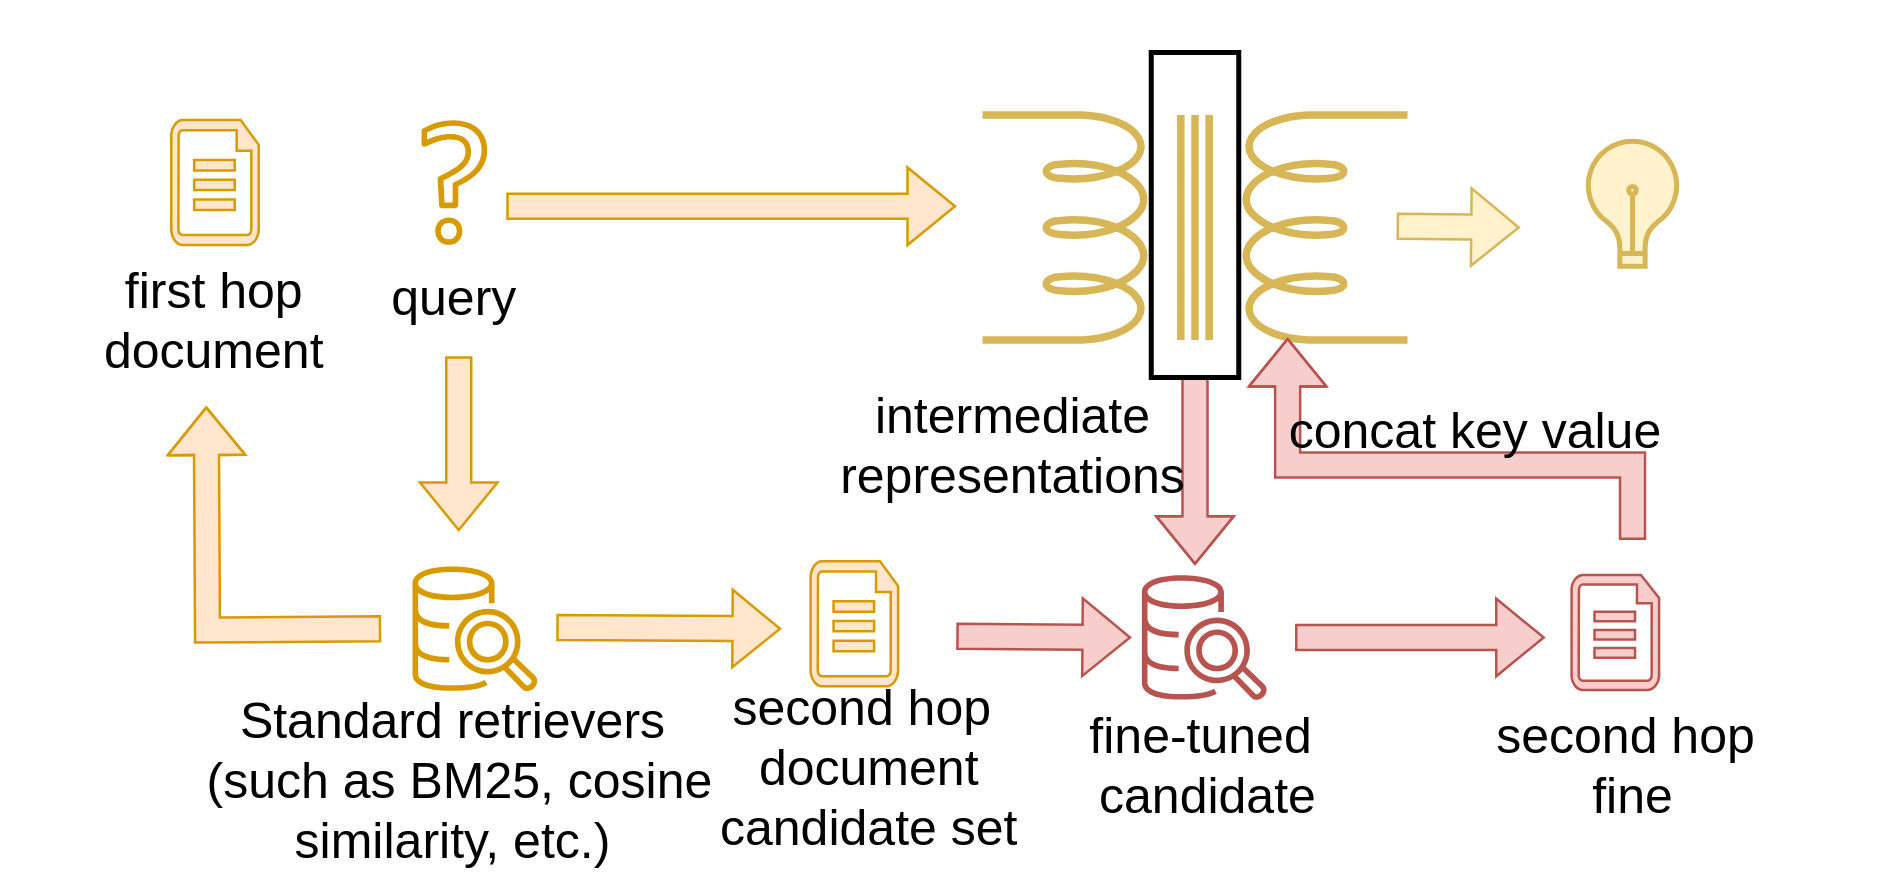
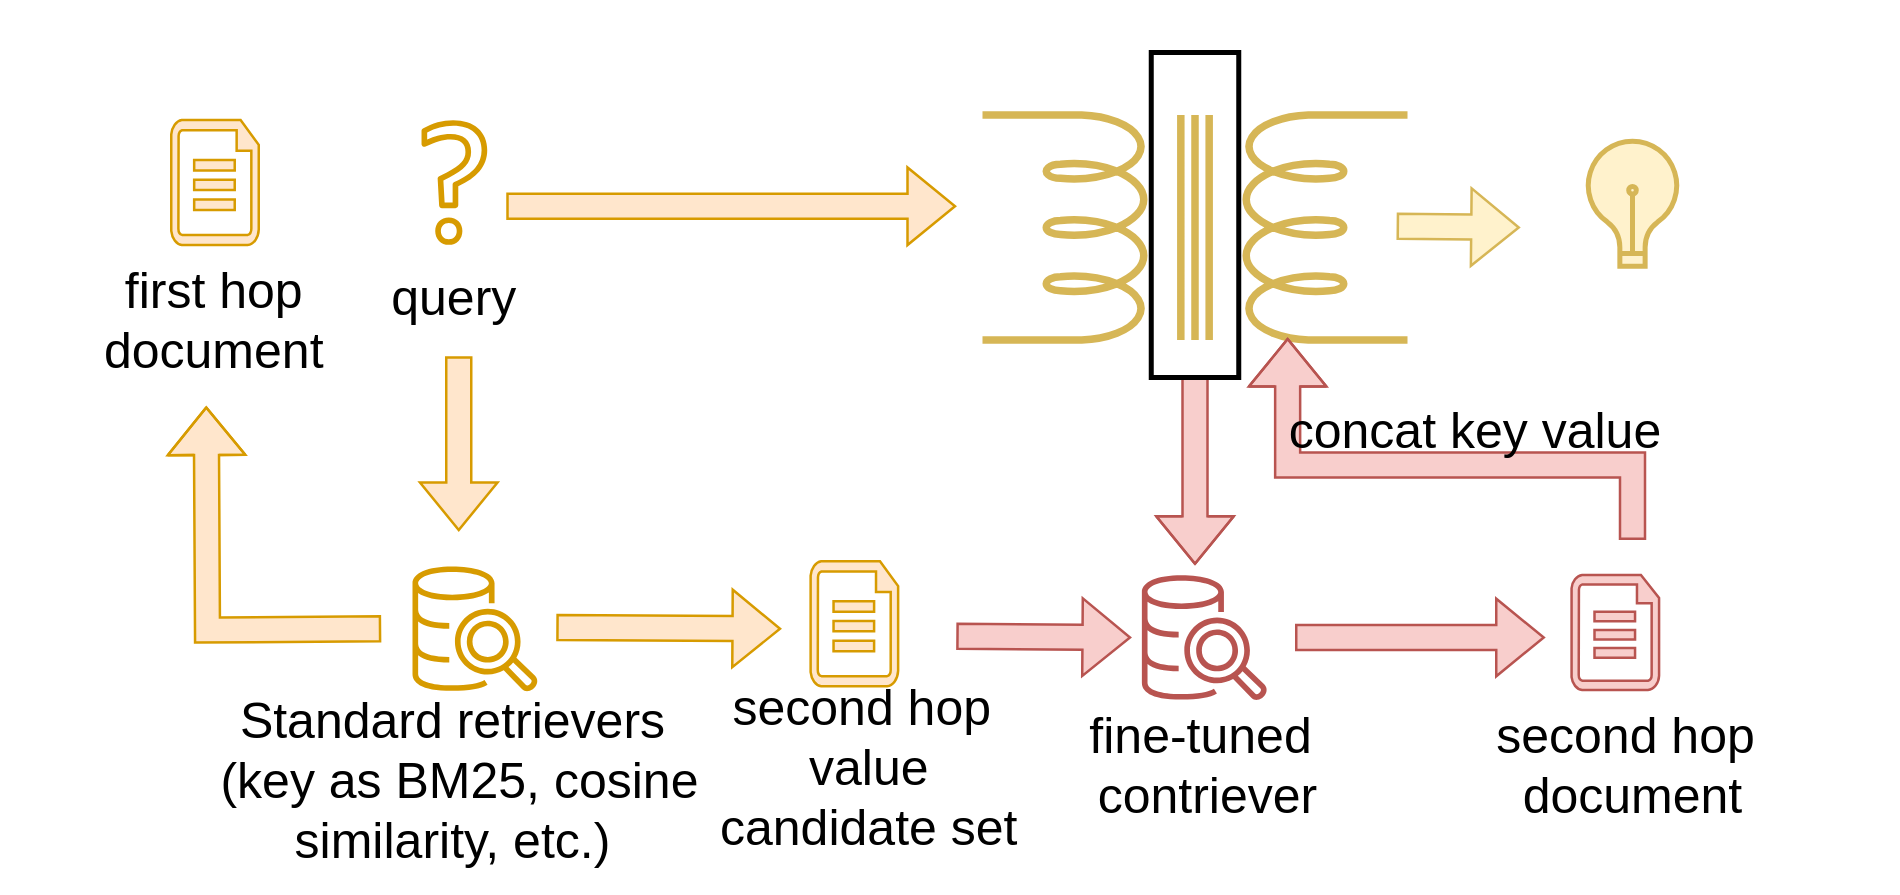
  <mxCell id="0" />
  <mxCell id="1" parent="0" />
  <mxCell id="2" style="edgeStyle=orthogonalEdgeStyle;rounded=0;orthogonalLoop=1;jettySize=auto;html=1;exitX=0.5;exitY=1;exitDx=0;exitDy=0;shape=flexArrow;fillColor=#f8cecc;strokeColor=#b85450;" parent="1" source="11" edge="1"><mxGeometry relative="1" as="geometry"><mxPoint x="477.5" y="225.5" as="targetPoint" /></mxGeometry></mxCell>
  <mxCell id="3" value="" style="pointerEvents=1;verticalLabelPosition=bottom;shadow=0;dashed=0;align=center;html=1;verticalAlign=top;shape=mxgraph.electrical.inductors.transformer_2;strokeWidth=3;direction=south;fillColor=#fff2cc;strokeColor=#d6b656;" parent="1" vertex="1"><mxGeometry x="392.5" y="45.5" width="170" height="90" as="geometry" /></mxCell>
- <mxCell id="4" value="Standard retrievers&lt;div&gt;&amp;nbsp;(such as BM25, cosine similarity, etc.)&lt;/div&gt;" style="text;html=1;align=center;verticalAlign=middle;whiteSpace=wrap;rounded=0;fontSize=20;" parent="1" vertex="1"><mxGeometry x="46.25" y="286" width="270" height="50" as="geometry" /></mxCell>
+ <mxCell id="4" value="Standard retrievers&lt;div&gt;&amp;nbsp;(key as BM25, cosine similarity, etc.)&lt;/div&gt;" style="text;html=1;align=center;verticalAlign=middle;whiteSpace=wrap;rounded=0;fontSize=20;" parent="1" vertex="1"><mxGeometry x="46.25" y="286" width="270" height="50" as="geometry" /></mxCell>
  <mxCell id="5" value="" style="verticalLabelPosition=bottom;html=1;verticalAlign=top;align=center;strokeColor=#b85450;fillColor=#f8cecc;shape=mxgraph.azure.file;pointerEvents=1;" parent="1" vertex="1"><mxGeometry x="628.13" y="229.5" width="35" height="46" as="geometry" /></mxCell>
- <mxCell id="6" value="second hop&amp;nbsp;&lt;div&gt;fine&lt;/div&gt;" style="text;html=1;align=center;verticalAlign=middle;whiteSpace=wrap;rounded=0;strokeWidth=1;fontSize=20;" parent="1" vertex="1"><mxGeometry x="567.5" y="289.5" width="170" height="30" as="geometry" /></mxCell>
- <mxCell id="7" value="fine-tuned&amp;nbsp;&lt;div&gt;candidate&lt;/div&gt;" style="text;html=1;align=center;verticalAlign=middle;whiteSpace=wrap;rounded=0;fontSize=20;" parent="1" vertex="1"><mxGeometry x="397.5" y="289.5" width="170" height="30" as="geometry" /></mxCell>
+ <mxCell id="6" value="second hop&amp;nbsp;&lt;div&gt;document&lt;/div&gt;" style="text;html=1;align=center;verticalAlign=middle;whiteSpace=wrap;rounded=0;strokeWidth=1;fontSize=20;" parent="1" vertex="1"><mxGeometry x="567.5" y="289.5" width="170" height="30" as="geometry" /></mxCell>
+ <mxCell id="7" value="fine-tuned&amp;nbsp;&lt;div&gt;contriever&lt;/div&gt;" style="text;html=1;align=center;verticalAlign=middle;whiteSpace=wrap;rounded=0;fontSize=20;" parent="1" vertex="1"><mxGeometry x="397.5" y="289.5" width="170" height="30" as="geometry" /></mxCell>
  <mxCell id="8" value="" style="verticalLabelPosition=bottom;html=1;verticalAlign=top;align=center;strokeColor=#d79b00;fillColor=#ffe6cc;shape=mxgraph.azure.file;pointerEvents=1;" parent="1" vertex="1"><mxGeometry x="68" y="47.5" width="35" height="50" as="geometry" /></mxCell>
  <mxCell id="9" value="first hop&lt;div&gt;document&lt;/div&gt;" style="text;html=1;align=center;verticalAlign=middle;whiteSpace=wrap;rounded=0;strokeWidth=1;fontSize=20;" parent="1" vertex="1"><mxGeometry x="20" y="112" width="131" height="30" as="geometry" /></mxCell>
- <mxCell id="10" value="intermediate representations" style="text;html=1;align=center;verticalAlign=middle;whiteSpace=wrap;rounded=0;fontSize=20;" parent="1" vertex="1"><mxGeometry x="315" y="162" width="180" height="30" as="geometry" /></mxCell>
  <mxCell id="11" value="" style="rounded=0;whiteSpace=wrap;html=1;fillColor=none;strokeWidth=2;" parent="1" vertex="1"><mxGeometry x="460" y="20.5" width="35" height="130" as="geometry" /></mxCell>
  <mxCell id="12" style="edgeStyle=orthogonalEdgeStyle;rounded=0;orthogonalLoop=1;jettySize=auto;html=1;shape=flexArrow;fillColor=#ffe6cc;strokeColor=#d79b00;" edge="1" parent="1"><mxGeometry relative="1" as="geometry"><mxPoint x="82" y="162" as="targetPoint" /><mxPoint x="152" y="251" as="sourcePoint" /></mxGeometry></mxCell>
  <mxCell id="13" value="" style="sketch=0;outlineConnect=0;fillColor=#D79B00;strokeColor=#d79b00;dashed=0;verticalLabelPosition=bottom;verticalAlign=top;align=center;html=1;fontSize=12;fontStyle=0;aspect=fixed;pointerEvents=1;shape=mxgraph.aws4.redshift_query_editor_v20_light;" parent="1" vertex="1"><mxGeometry x="164.5" y="226" width="50" height="50" as="geometry" /></mxCell>
  <mxCell id="14" value="" style="sketch=0;outlineConnect=0;fillColor=#D79B00;strokeColor=#D79B00;dashed=0;verticalLabelPosition=bottom;verticalAlign=top;align=center;html=1;fontSize=12;fontStyle=0;aspect=fixed;pointerEvents=1;shape=mxgraph.aws4.question;" parent="1" vertex="1"><mxGeometry x="168.11" y="47.5" width="26.28" height="50" as="geometry" /></mxCell>
  <mxCell id="15" value="query" style="text;html=1;align=center;verticalAlign=middle;whiteSpace=wrap;rounded=0;strokeWidth=1;fontSize=20;" parent="1" vertex="1"><mxGeometry x="140" y="102.5" width="82.5" height="30" as="geometry" /></mxCell>
  <mxCell id="16" value="" style="shape=image;html=1;verticalAlign=top;verticalLabelPosition=bottom;labelBackgroundColor=#ffffff;imageAspect=0;aspect=fixed;image=https://cdn4.iconfinder.com/data/icons/ionicons/512/icon-plus-round-128.png" parent="1" vertex="1"><mxGeometry x="112" y="47.5" width="50" height="50" as="geometry" /></mxCell>
  <mxCell id="17" value="" style="sketch=0;outlineConnect=0;fillColor=#B85450;strokeColor=#B85450;dashed=0;verticalLabelPosition=bottom;verticalAlign=top;align=center;html=1;fontSize=12;fontStyle=0;aspect=fixed;pointerEvents=1;shape=mxgraph.aws4.redshift_query_editor_v20_light;" parent="1" vertex="1"><mxGeometry x="456.25" y="229.5" width="50" height="50" as="geometry" /></mxCell>
  <mxCell id="18" value="" style="shape=flexArrow;endArrow=classic;html=1;rounded=0;fillColor=#f8cecc;strokeColor=#b85450;" parent="1" edge="1"><mxGeometry width="50" height="50" relative="1" as="geometry"><mxPoint x="517.5" y="254.5" as="sourcePoint" /><mxPoint x="617.5" y="254.5" as="targetPoint" /></mxGeometry></mxCell>
  <mxCell id="19" value="" style="shape=flexArrow;endArrow=classic;html=1;rounded=0;fillColor=#ffe6cc;strokeColor=#d79b00;" parent="1" edge="1"><mxGeometry width="50" height="50" relative="1" as="geometry"><mxPoint x="202" y="82" as="sourcePoint" /><mxPoint x="382" y="82" as="targetPoint" /></mxGeometry></mxCell>
  <mxCell id="20" value="" style="shape=flexArrow;endArrow=classic;html=1;rounded=0;fillColor=#ffe6cc;strokeColor=#d79b00;" parent="1" edge="1"><mxGeometry width="50" height="50" relative="1" as="geometry"><mxPoint x="183" y="142" as="sourcePoint" /><mxPoint x="183" y="212" as="targetPoint" /></mxGeometry></mxCell>
  <mxCell id="21" style="edgeStyle=elbowEdgeStyle;rounded=0;orthogonalLoop=1;jettySize=auto;html=1;entryX=0.99;entryY=0.282;entryDx=0;entryDy=0;entryPerimeter=0;elbow=vertical;shape=flexArrow;fillColor=#f8cecc;strokeColor=#b85450;" parent="1" target="3" edge="1"><mxGeometry relative="1" as="geometry"><mxPoint x="652.5" y="215.5" as="sourcePoint" /><Array as="points"><mxPoint x="587.5" y="185.5" /></Array></mxGeometry></mxCell>
  <mxCell id="22" value="concat key value" style="text;html=1;align=center;verticalAlign=middle;whiteSpace=wrap;rounded=0;fontSize=20;" parent="1" vertex="1"><mxGeometry x="506.69" y="155.5" width="165.81" height="30" as="geometry" /></mxCell>
  <mxCell id="23" value="" style="shape=flexArrow;endArrow=classic;html=1;rounded=0;fillColor=#fff2cc;strokeColor=#d6b656;" parent="1" edge="1"><mxGeometry width="50" height="50" relative="1" as="geometry"><mxPoint x="558.13" y="90.02" as="sourcePoint" /><mxPoint x="607.5" y="90.5" as="targetPoint" /></mxGeometry></mxCell>
  <mxCell id="24" value="" style="html=1;verticalLabelPosition=bottom;align=center;labelBackgroundColor=#ffffff;verticalAlign=top;strokeWidth=2;strokeColor=#d6b656;shadow=0;dashed=0;shape=mxgraph.ios7.icons.lightbulb;fillColor=#fff2cc;aspect=fixed;" parent="1" vertex="1"><mxGeometry x="633.31" y="56" width="38.38" height="50" as="geometry" /></mxCell>
  <mxCell id="25" style="edgeStyle=orthogonalEdgeStyle;rounded=0;orthogonalLoop=1;jettySize=auto;html=1;exitX=0.5;exitY=1;exitDx=0;exitDy=0;" parent="1" source="7" target="7" edge="1"><mxGeometry relative="1" as="geometry" /></mxCell>
  <mxCell id="26" value="" style="verticalLabelPosition=bottom;html=1;verticalAlign=top;align=center;strokeColor=#d79b00;fillColor=#ffe6cc;shape=mxgraph.azure.file;pointerEvents=1;" vertex="1" parent="1"><mxGeometry x="323.75" y="224" width="35" height="50" as="geometry" /></mxCell>
- <mxCell id="27" value="second hop&amp;nbsp;&lt;div&gt;document candidate set&lt;/div&gt;" style="text;html=1;align=center;verticalAlign=middle;whiteSpace=wrap;rounded=0;strokeWidth=1;fontSize=20;" vertex="1" parent="1"><mxGeometry x="282" y="290.5" width="131" height="30" as="geometry" /></mxCell>
+ <mxCell id="27" value="second hop&amp;nbsp;&lt;div&gt;value candidate set&lt;/div&gt;" style="text;html=1;align=center;verticalAlign=middle;whiteSpace=wrap;rounded=0;strokeWidth=1;fontSize=20;" vertex="1" parent="1"><mxGeometry x="282" y="290.5" width="131" height="30" as="geometry" /></mxCell>
  <mxCell id="28" value="" style="shape=flexArrow;endArrow=classic;html=1;rounded=0;fillColor=#ffe6cc;strokeColor=#d79b00;" edge="1" parent="1"><mxGeometry width="50" height="50" relative="1" as="geometry"><mxPoint x="222" y="250.5" as="sourcePoint" /><mxPoint x="312" y="251" as="targetPoint" /></mxGeometry></mxCell>
  <mxCell id="29" value="" style="shape=flexArrow;endArrow=classic;html=1;rounded=0;fillColor=#f8cecc;strokeColor=#b85450;" edge="1" parent="1"><mxGeometry width="50" height="50" relative="1" as="geometry"><mxPoint x="382" y="254" as="sourcePoint" /><mxPoint x="452" y="254.5" as="targetPoint" /></mxGeometry></mxCell>
